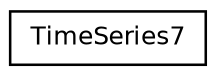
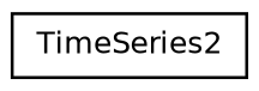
  digraph {
    rankdir=TB
-   n1 [color=black fillcolor=white fontname=Helvetica fontsize=10 height=0.2 label=TimeSeries7 shape=record style=filled width=0.4]
+   n1 [color=black fillcolor=white fontname=Helvetica fontsize=10 height=0.2 label=TimeSeries2 shape=record style=filled width=0.4]
  }
